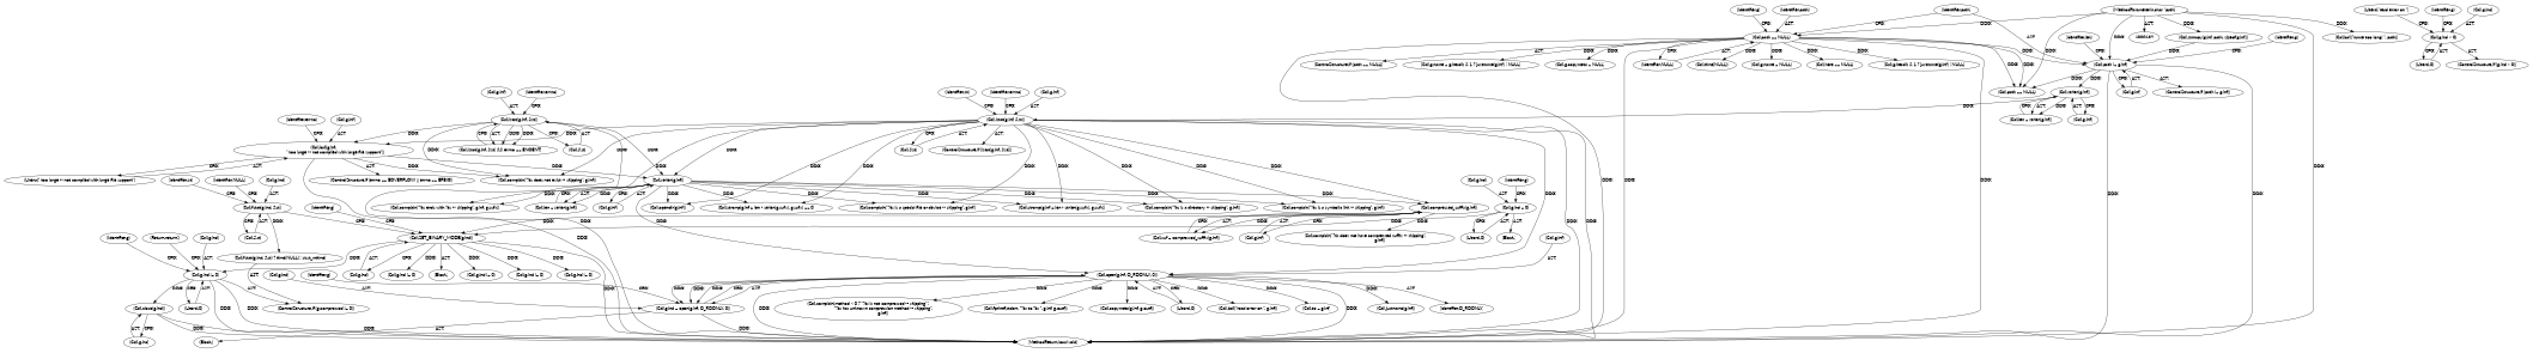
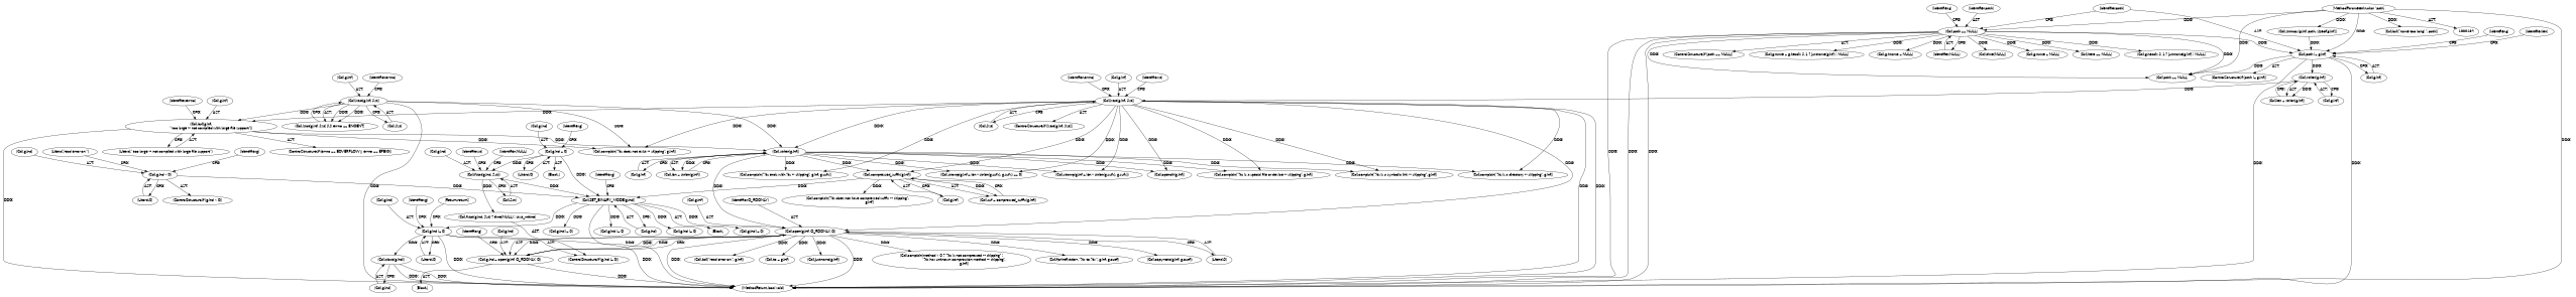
  digraph {
    fontname=Lato
    node [fontname=Lato]
    edge [fontname=Lato]
    n1 [label="(Call,close(g.ind))"]
    n2 [label="(MethodReturn,local void)"]
    n3 [label="(Call,g.ind)"]
-   n4 [label="(ControlStructure,if (g.compressed != 0))"]
+   n4 [label="(ControlStructure,if (g.ind != 0))"]
    n5 [label="(Call,g.ind != 0)"]
    n6 [label="(Literal,0)"]
    n7 [label="(Call,SET_BINARY_MODE(g.ind))"]
    n8 [label="(Call,g.ind != 0)"]
    n9 [label="(Call,g.ind)"]
    n10 [label="(Call,g.ind != 0)"]
    n11 [label="(Block,)"]
    n12 [label="(Call,g.ind != 0)"]
    n13 [label="(Call,g.ind != 0)"]
    n14 [label="(Call,g.ind < 0)"]
    n15 [label="(Literal,0)"]
    n16 [label="(ControlStructure,if (g.ind < 0))"]
    n17 [label="(Call,g.ind = open(g.inf, O_RDONLY, 0))"]
    n18 [label="(Call,open(g.inf, O_RDONLY, 0))"]
    n19 [label="(Block,)"]
    n20 [label="(Call,complain(method < 0 ? \"%s is not compressed -- skipping\" :\n                         \"%s has unknown compression method -- skipping\",\n                         g.inf))"]
    n21 [label="(Call,fprintf(stderr, \"%s to %s \", g.inf, g.outf))"]
    n22 [label="(Call,copymeta(g.inf, g.outf))"]
    n23 [label="(Literal,0)"]
    n24 [label="(Call,bail(\"read error on \", g.inf))"]
    n25 [label="(Call,to = g.inf)"]
    n26 [label="(Call,justname(g.inf))"]
    n27 [label="(Call,strlen(g.inf))"]
    n28 [label="(Call,compressed_suffix(g.inf))"]
    n29 [label="(Call,complain(\"%s ends with %s -- skipping\", g.inf, g.sufx))"]
    n30 [label="(Call,opendir(g.inf))"]
    n31 [label="(Call,complain(\"%s is a directory -- skipping\", g.inf))"]
    n32 [label="(Call,g.inf)"]
    n33 [label="(Call,len = strlen(g.inf))"]
    n34 [label="(Call,strcmp(g.inf + len - strlen(g.sufx), g.sufx))"]
    n35 [label="(Call,complain(\"%s is a special file or device -- skipping\", g.inf))"]
    n36 [label="(Call,complain(\"%s is a symbolic link -- skipping\", g.inf))"]
    n37 [label="(Call,strcmp(g.inf + len - strlen(g.sufx), g.sufx) == 0)"]
    n38 [label="(Call,complain(\"%s does not have compressed suffix -- skipping\",\n                         g.inf))"]
    n39 [label="(Call,suf = compressed_suffix(g.inf))"]
    n40 [label="(Call,g.inf)"]
    n41 [label="(Call,bail(g.inf,\n                    \" too large -- not compiled with large file support\"))"]
    n42 [label="(Literal,\" too large -- not compiled with large file support\")"]
    n43 [label="(ControlStructure,if (errno == EOVERFLOW || errno == EFBIG))"]
    n44 [label="(Call,complain(\"%s does not exist -- skipping\", g.inf))"]
    n45 [label="(Call,lstat(g.inf, &st))"]
    n46 [label="(Call,&st)"]
    n47 [label="(Call,lstat(g.inf, &st) && errno == ENOENT)"]
    n48 [label="(Call,lstat(g.inf, &st))"]
    n49 [label="(Call,&st)"]
    n50 [label="(ControlStructure,if (lstat(g.inf, &st)))"]
    n51 [label="(Call,strlen(g.inf))"]
    n52 [label="(Call,g.inf)"]
    n53 [label="(Call,len = strlen(g.inf))"]
    n54 [label="(Call,path != g.inf)"]
    n55 [label="(Call,g.inf)"]
    n56 [label="(Call,path == NULL)"]
    n57 [label="(ControlStructure,if (path != g.inf))"]
    n58 [label="(Call,strncpy(g.inf, path, sizeof(g.inf)))"]
    n59 [label="(Call,path == NULL)"]
    n60 [label="(ControlStructure,if (path == NULL))"]
    n61 [label="(Call,g.name = g.headis & 1 ? justname(g.inf) : NULL)"]
-   n62 [label="(Call,g.copymeta = NULL)"]
+   n62 [label="(Call,g.hname = NULL)"]
    n63 [label="(Identifier,NULL)"]
    n64 [label="(Call,time(NULL))"]
    n65 [label="(Call,g.name = NULL)"]
    n66 [label="(Call,here == NULL)"]
    n67 [label="(Call,g.headis & 1 ? justname(g.inf) : NULL)"]
    n68 [label="(MethodParameterIn,char *path)"]
    n69 [label="(Call,bail(\"name too long: \", path))"]
    1000132
    n71 [label="(Call,fstat(g.ind, &st))"]
    n72 [label="(Call,fstat(g.ind, &st) ? time(NULL) : st.st_mtime)"]
    n73 [label="(Call,&st)"]
    n74 [label="(Call,g.ind = 0)"]
    n75 [label="(Block,)"]
    n76 [label="(Literal,0)"]
    n77 [label="(Identifier,errno)"]
    n78 [label="(Call,g.ind)"]
    n79 [label="(Call,g.ind)"]
    n80 [label="(Literal,\"read error on \")"]
    n81 [label="(Identifier,O_RDONLY)"]
    n82 [label="(Call,g.inf)"]
    n83 [label="(Identifier,errno)"]
    n84 [label="(Identifier,path)"]
    n85 [label="(Identifier,st)"]
    n86 [label="(Call,g.ind)"]
    n87 [label="(Call,g.ind)"]
    n88 [label="(Identifier,g)"]
    n89 [label="(Identifier,g)"]
    n90 [label="(Identifier,g)"]
    n91 [label="(Identifier,path)"]
    n92 [label="(Call,g.inf)"]
    n93 [label="(Call,g.inf)"]
    n94 [label="(Call,g.inf)"]
    n95 [label="(Identifier,g)"]
    n96 [label="(Identifier,len)"]
    n97 [label="(Identifier,st)"]
    n98 [label="(Identifier,g)"]
    n99 [label="(Identifier,errno)"]
    n100 [label="(Identifier,g)"]
    n101 [label="(Identifier,NULL)"]
    n102 [label="(Return,return;)"]
    n103 [label="(Identifier,g)"]
    n104 [label="(Call,g.ind)"]
    n1 -> n2 [label="DDG: "]
    n1 -> n2 [label="DDG: "]
    n1 -> n3 [label="CFG: "]
    n3 -> n1 [label="AST: "]
    n5 -> n1 [label="DDG: "]
    n5 -> n2 [label="DDG: "]
    n5 -> n2 [label="DDG: "]
    n5 -> n4 [label="AST: "]
    n5 -> n6 [label="CFG: "]
    n6 -> n5 [label="AST: "]
    n7 -> n2 [label="DDG: "]
    n7 -> n5 [label="DDG: "]
    n7 -> n8 [label="DDG: "]
    n7 -> n9 [label="CFG: "]
    n7 -> n10 [label="DDG: "]
    n7 -> n11 [label="AST: "]
    n7 -> n12 [label="DDG: "]
    n7 -> n13 [label="DDG: "]
    n9 -> n7 [label="AST: "]
+   n14 -> n7 [label="DDG: "]
    n14 -> n15 [label="CFG: "]
    n14 -> n16 [label="AST: "]
    n15 -> n14 [label="AST: "]
    n17 -> n2 [label="DDG: "]
    n17 -> n18 [label="CFG: "]
    n17 -> n19 [label="AST: "]
    n18 -> n2 [label="DDG: "]
    n18 -> n2 [label="DDG: "]
    n18 -> n17 [label="AST: "]
    n18 -> n17 [label="DDG: "]
    n18 -> n17 [label="DDG: "]
    n18 -> n17 [label="DDG: "]
    n18 -> n20 [label="DDG: "]
    n18 -> n21 [label="DDG: "]
    n18 -> n22 [label="DDG: "]
    n18 -> n23 [label="CFG: "]
    n18 -> n24 [label="DDG: "]
    n18 -> n25 [label="DDG: "]
    n18 -> n26 [label="DDG: "]
    n23 -> n18 [label="AST: "]
    n27 -> n18 [label="DDG: "]
    n27 -> n28 [label="DDG: "]
    n27 -> n29 [label="DDG: "]
    n27 -> n30 [label="DDG: "]
    n27 -> n31 [label="DDG: "]
    n27 -> n32 [label="CFG: "]
    n27 -> n33 [label="AST: "]
    n27 -> n33 [label="DDG: "]
    n27 -> n34 [label="DDG: "]
    n27 -> n35 [label="DDG: "]
    n27 -> n36 [label="DDG: "]
    n27 -> n37 [label="DDG: "]
    n28 -> n7 [label="DDG: "]
    n28 -> n38 [label="DDG: "]
    n28 -> n39 [label="AST: "]
    n28 -> n39 [label="DDG: "]
    n28 -> n40 [label="CFG: "]
    n32 -> n27 [label="AST: "]
    n33 -> n27 [label="CFG: "]
    n39 -> n28 [label="CFG: "]
    n40 -> n28 [label="AST: "]
    n41 -> n2 [label="DDG: "]
    n41 -> n27 [label="DDG: "]
    n41 -> n42 [label="CFG: "]
    n41 -> n43 [label="AST: "]
    n41 -> n44 [label="DDG: "]
    n42 -> n41 [label="AST: "]
    n45 -> n2 [label="DDG: "]
    n45 -> n27 [label="DDG: "]
    n45 -> n41 [label="DDG: "]
    n45 -> n44 [label="DDG: "]
    n45 -> n46 [label="CFG: "]
    n45 -> n47 [label="AST: "]
    n45 -> n47 [label="DDG: "]
    n45 -> n47 [label="DDG: "]
    n46 -> n45 [label="AST: "]
    n47 -> n45 [label="CFG: "]
    n48 -> n2 [label="DDG: "]
    n48 -> n2 [label="DDG: "]
    n48 -> n18 [label="DDG: "]
    n48 -> n27 [label="DDG: "]
    n48 -> n28 [label="DDG: "]
    n48 -> n29 [label="DDG: "]
    n48 -> n30 [label="DDG: "]
    n48 -> n31 [label="DDG: "]
    n48 -> n34 [label="DDG: "]
    n48 -> n35 [label="DDG: "]
    n48 -> n36 [label="DDG: "]
    n48 -> n37 [label="DDG: "]
    n48 -> n41 [label="DDG: "]
    n48 -> n44 [label="DDG: "]
    n48 -> n49 [label="CFG: "]
    n48 -> n50 [label="AST: "]
    n49 -> n48 [label="AST: "]
    n51 -> n48 [label="DDG: "]
    n51 -> n52 [label="CFG: "]
    n51 -> n53 [label="AST: "]
    n51 -> n53 [label="DDG: "]
    n52 -> n51 [label="AST: "]
    n53 -> n51 [label="CFG: "]
    n54 -> n2 [label="DDG: "]
    n54 -> n2 [label="DDG: "]
    n54 -> n51 [label="DDG: "]
    n54 -> n55 [label="CFG: "]
    n54 -> n56 [label="DDG: "]
    n54 -> n57 [label="AST: "]
    n55 -> n54 [label="AST: "]
    n58 -> n54 [label="DDG: "]
    n59 -> n2 [label="DDG: "]
    n59 -> n2 [label="DDG: "]
    n59 -> n2 [label="DDG: "]
    n59 -> n54 [label="DDG: "]
    n59 -> n56 [label="DDG: "]
    n59 -> n56 [label="DDG: "]
    n59 -> n60 [label="AST: "]
    n59 -> n61 [label="DDG: "]
    n59 -> n62 [label="DDG: "]
    n59 -> n63 [label="CFG: "]
    n59 -> n64 [label="DDG: "]
    n59 -> n65 [label="DDG: "]
    n59 -> n66 [label="DDG: "]
    n59 -> n67 [label="DDG: "]
    n63 -> n59 [label="AST: "]
    n68 -> n2 [label="DDG: "]
    n68 -> n54 [label="DDG: "]
    n68 -> n56 [label="DDG: "]
    n68 -> n58 [label="DDG: "]
    n68 -> n59 [label="DDG: "]
    n68 -> n69 [label="DDG: "]
    n68 -> 1000132 [label="AST: "]
-   n71 -> n7 [label="CFG: "]
+   n71 -> n7 [label="DDG: "]
    n71 -> n72 [label="DDG: "]
    n71 -> n73 [label="CFG: "]
    n72 -> n4 [label="AST: "]
    n73 -> n71 [label="AST: "]
    n74 -> n7 [label="DDG: "]
+   n74 -> n71 [label="DDG: "]
    n74 -> n75 [label="AST: "]
    n74 -> n76 [label="CFG: "]
    n76 -> n74 [label="AST: "]
    n77 -> n41 [label="CFG: "]
    n78 -> n5 [label="AST: "]
    n79 -> n71 [label="AST: "]
    n80 -> n14 [label="CFG: "]
-   n18 -> n81 [label="AST: "]
+   n81 -> n18 [label="AST: "]
    n82 -> n48 [label="AST: "]
    n83 -> n45 [label="CFG: "]
    n84 -> n59 [label="AST: "]
    n85 -> n48 [label="CFG: "]
    n86 -> n17 [label="AST: "]
    n87 -> n74 [label="AST: "]
    n88 -> n54 [label="CFG: "]
    n89 -> n14 [label="CFG: "]
    n90 -> n7 [label="CFG: "]
    n91 -> n54 [label="AST: "]
    n91 -> n59 [label="CFG: "]
    n92 -> n18 [label="AST: "]
    n93 -> n45 [label="AST: "]
    n94 -> n41 [label="AST: "]
    n95 -> n5 [label="CFG: "]
    n96 -> n54 [label="CFG: "]
    n97 -> n71 [label="CFG: "]
    n98 -> n17 [label="CFG: "]
    n99 -> n48 [label="CFG: "]
    n100 -> n59 [label="CFG: "]
    n101 -> n71 [label="CFG: "]
    n102 -> n5 [label="CFG: "]
    n103 -> n74 [label="CFG: "]
    n104 -> n14 [label="AST: "]
  }
